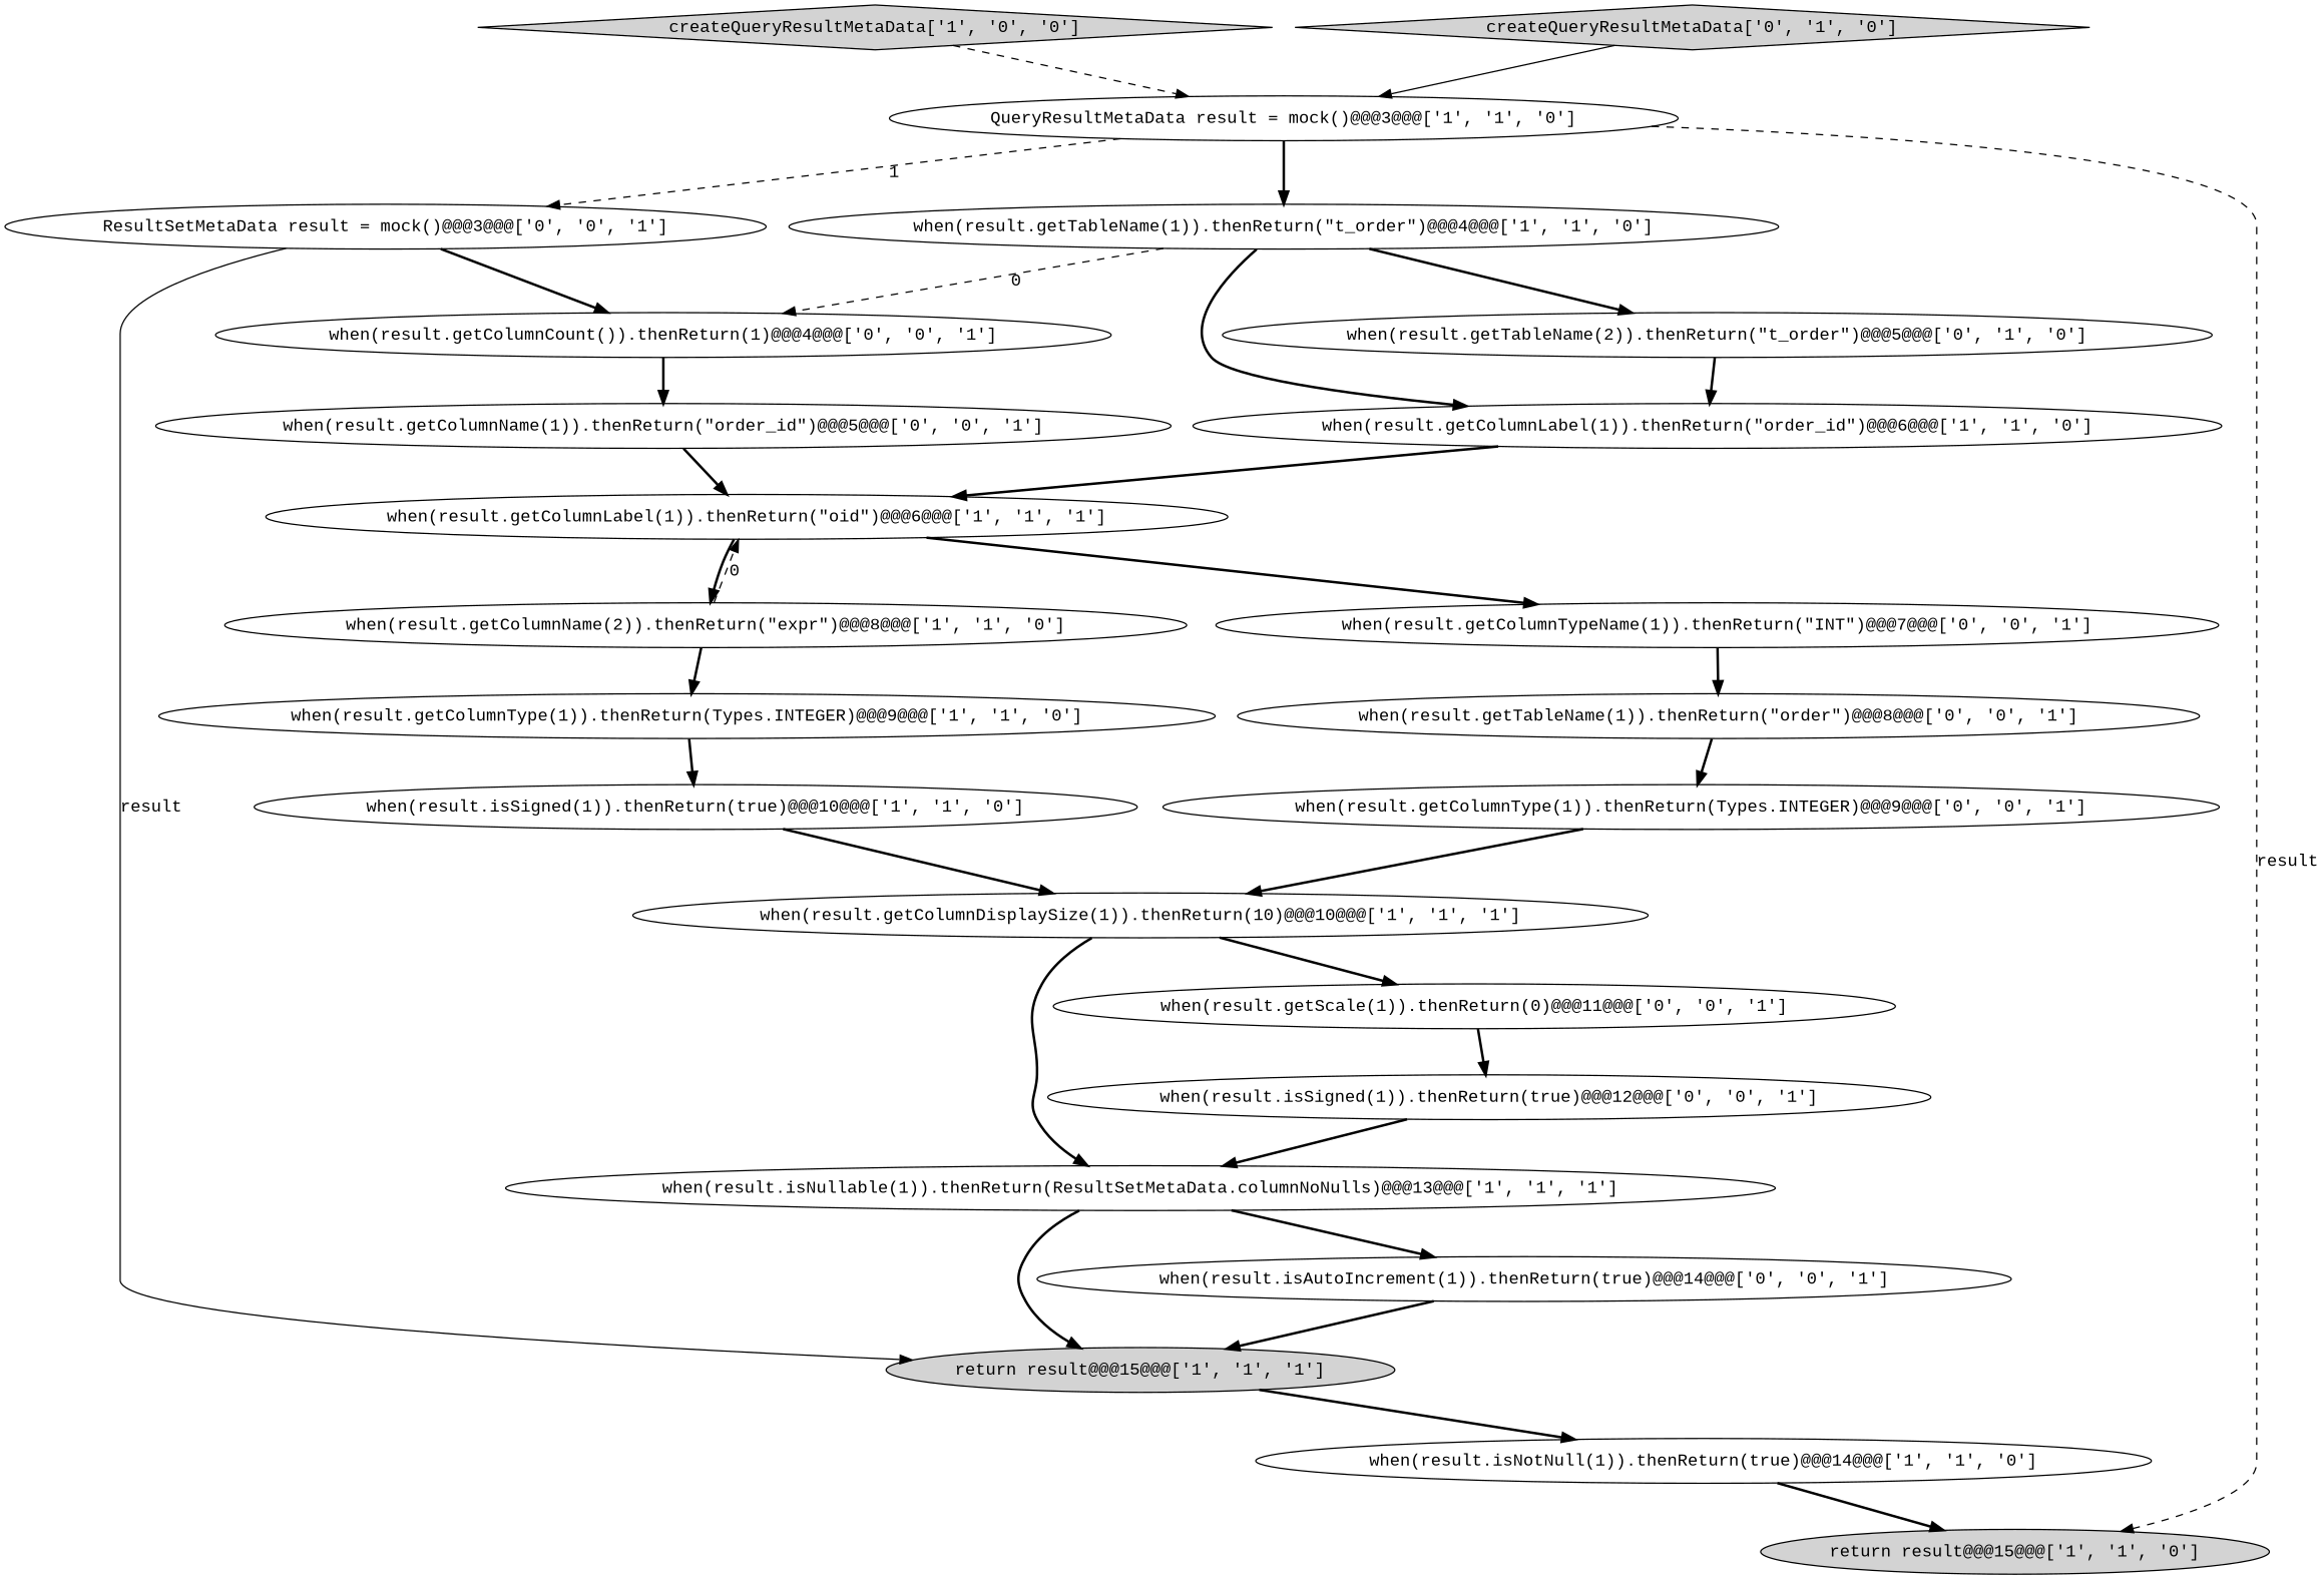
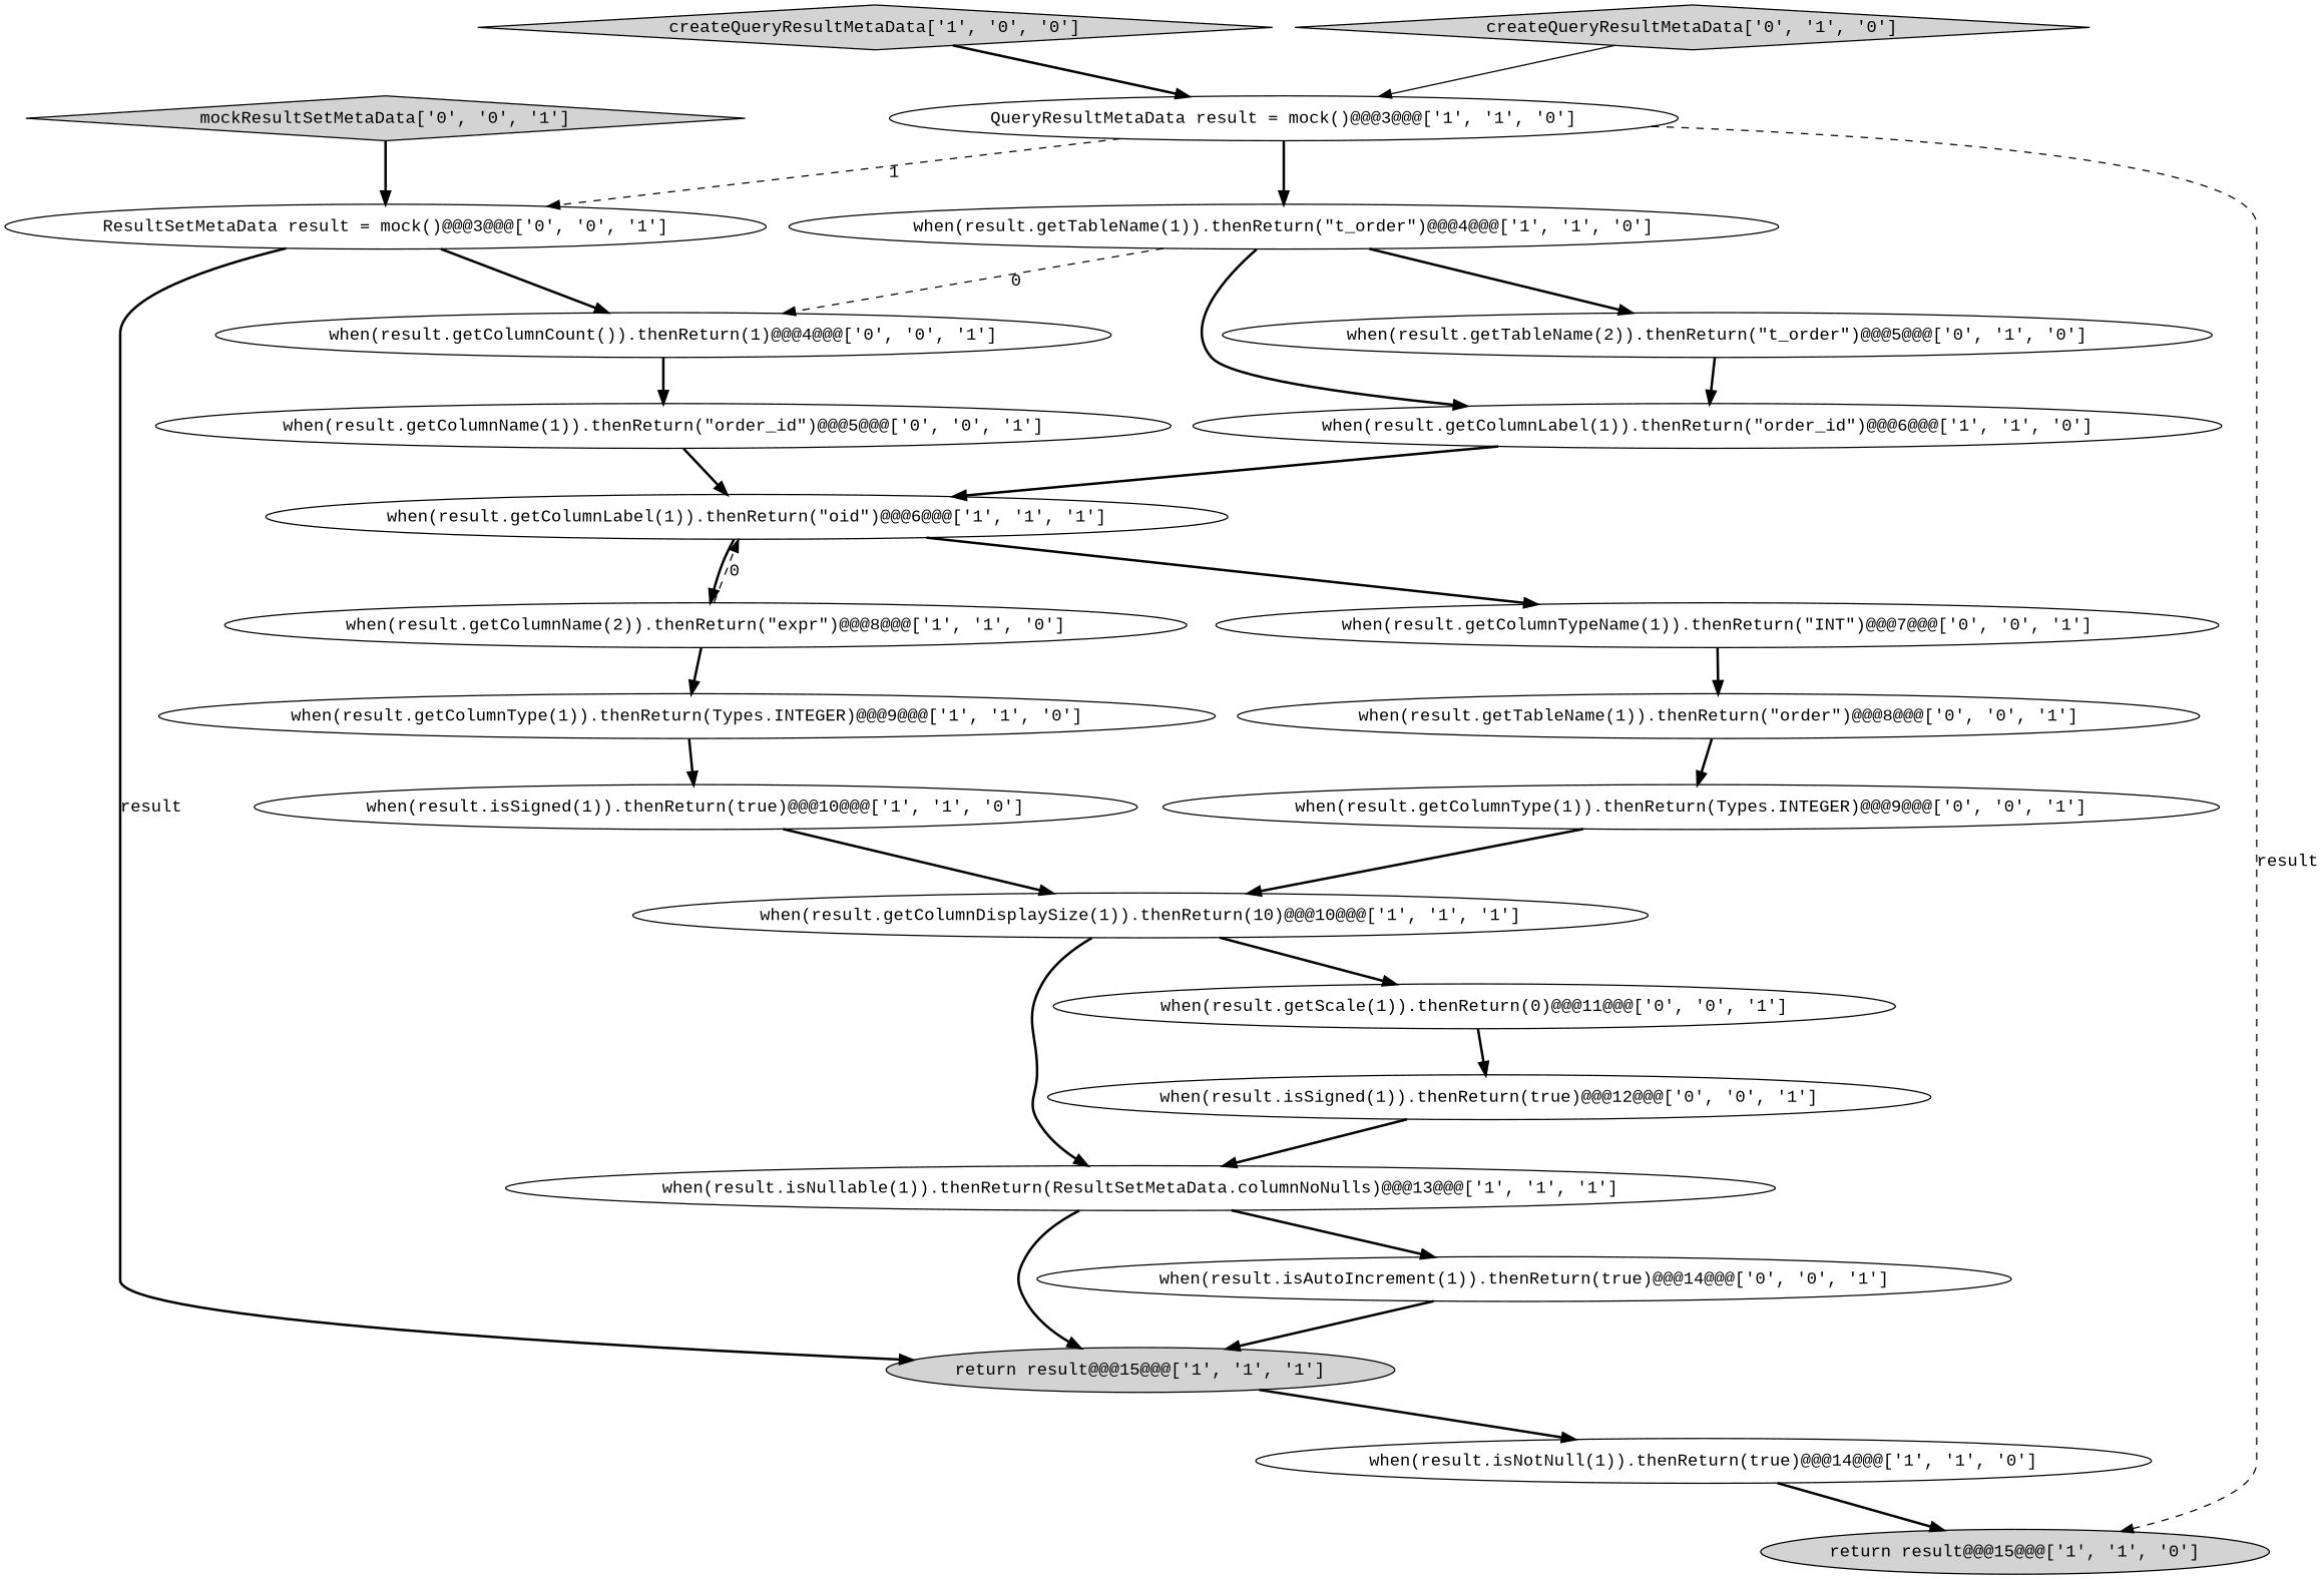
  digraph {
    fontname="Liberation Mono"
    node [fillcolor=white fontname="Liberation Mono" shape=ellipse style=filled]
    edge [fontname="Liberation Mono" style=bold]
    n1 [label="when(result.isSigned(1)).thenReturn(true)@@@12@@@['0', '0', '1']"]
    n2 [label="when(result.isNullable(1)).thenReturn(ResultSetMetaData.columnNoNulls)@@@13@@@['1', '1', '1']"]
    n3 [fillcolor=lightgray label="return result@@@15@@@['1', '1', '1']"]
    n4 [label="when(result.isAutoIncrement(1)).thenReturn(true)@@@14@@@['0', '0', '1']"]
    n5 [fillcolor=lightgray label="createQueryResultMetaData['1', '0', '0']" shape=diamond]
    n6 [label="QueryResultMetaData result = mock()@@@3@@@['1', '1', '0']"]
    n7 [label="ResultSetMetaData result = mock()@@@3@@@['0', '0', '1']"]
    n8 [label="when(result.getTableName(1)).thenReturn(\"t_order\")@@@4@@@['1', '1', '0']"]
    n9 [fillcolor=lightgray label="return result@@@15@@@['1', '1', '0']"]
    n10 [label="when(result.isNotNull(1)).thenReturn(true)@@@14@@@['1', '1', '0']"]
    n11 [label="when(result.getColumnCount()).thenReturn(1)@@@4@@@['0', '0', '1']"]
    n12 [label="when(result.getColumnName(1)).thenReturn(\"order_id\")@@@5@@@['0', '0', '1']"]
    n13 [label="when(result.getColumnLabel(1)).thenReturn(\"oid\")@@@6@@@['1', '1', '1']"]
    n14 [label="when(result.getColumnName(2)).thenReturn(\"expr\")@@@8@@@['1', '1', '0']"]
    n15 [label="when(result.getColumnTypeName(1)).thenReturn(\"INT\")@@@7@@@['0', '0', '1']"]
    n16 [label="when(result.getColumnType(1)).thenReturn(Types.INTEGER)@@@9@@@['1', '1', '0']"]
    n17 [label="when(result.getTableName(1)).thenReturn(\"order\")@@@8@@@['0', '0', '1']"]
    n18 [label="when(result.getColumnLabel(1)).thenReturn(\"order_id\")@@@6@@@['1', '1', '0']"]
    n19 [label="when(result.getTableName(2)).thenReturn(\"t_order\")@@@5@@@['0', '1', '0']"]
    n20 [label="when(result.getColumnType(1)).thenReturn(Types.INTEGER)@@@9@@@['0', '0', '1']"]
    n21 [label="when(result.getColumnDisplaySize(1)).thenReturn(10)@@@10@@@['1', '1', '1']"]
    n22 [label="when(result.getScale(1)).thenReturn(0)@@@11@@@['0', '0', '1']"]
+   n23 [fillcolor=lightgray label="mockResultSetMetaData['0', '0', '1']" shape=diamond]
    n24 [label="when(result.isSigned(1)).thenReturn(true)@@@10@@@['1', '1', '0']"]
    n25 [fillcolor=lightgray label="createQueryResultMetaData['0', '1', '0']" shape=diamond]
    n1 -> n2
    n2 -> n3
    n2 -> n4
    n3 -> n10
    n4 -> n3
-   n5 -> n6 [style=dashed]
+   n5 -> n6
    n6 -> n7 [label=1 style=dashed]
    n6 -> n8
    n6 -> n9 [label=result style=dashed]
-   n7 -> n3 [label=result style=solid]
+   n7 -> n3 [label=result]
    n7 -> n11
    n8 -> n11 [label=0 style=dashed]
    n8 -> n18
    n8 -> n19
    n10 -> n9
    n11 -> n12
    n12 -> n13
    n13 -> n14
    n13 -> n15
    n14 -> n13 [label=0 style=dashed]
    n14 -> n16
    n15 -> n17
    n16 -> n24
    n17 -> n20
    n18 -> n13
    n19 -> n18
    n20 -> n21
    n21 -> n2
    n21 -> n22
    n22 -> n1
+   n23 -> n7
    n24 -> n21
    n25 -> n6 [style=solid]
  }
